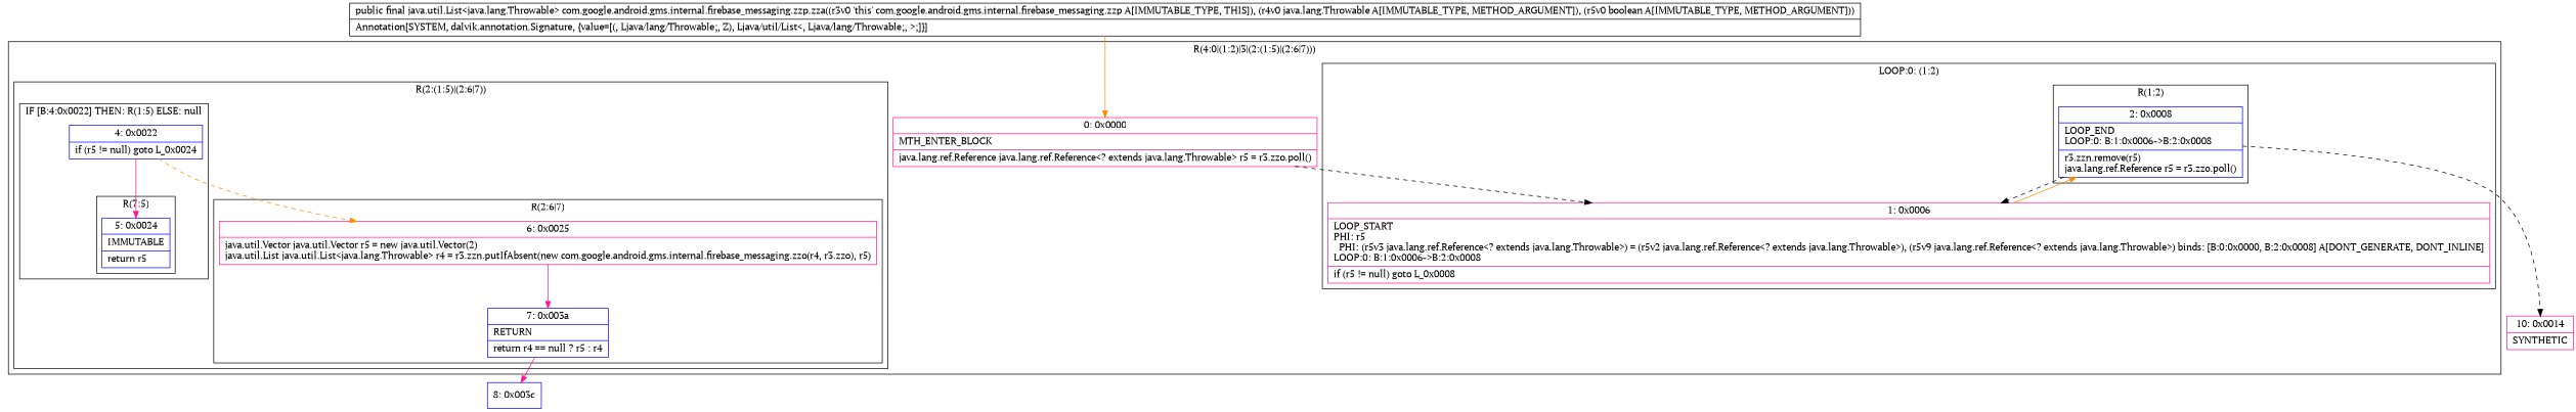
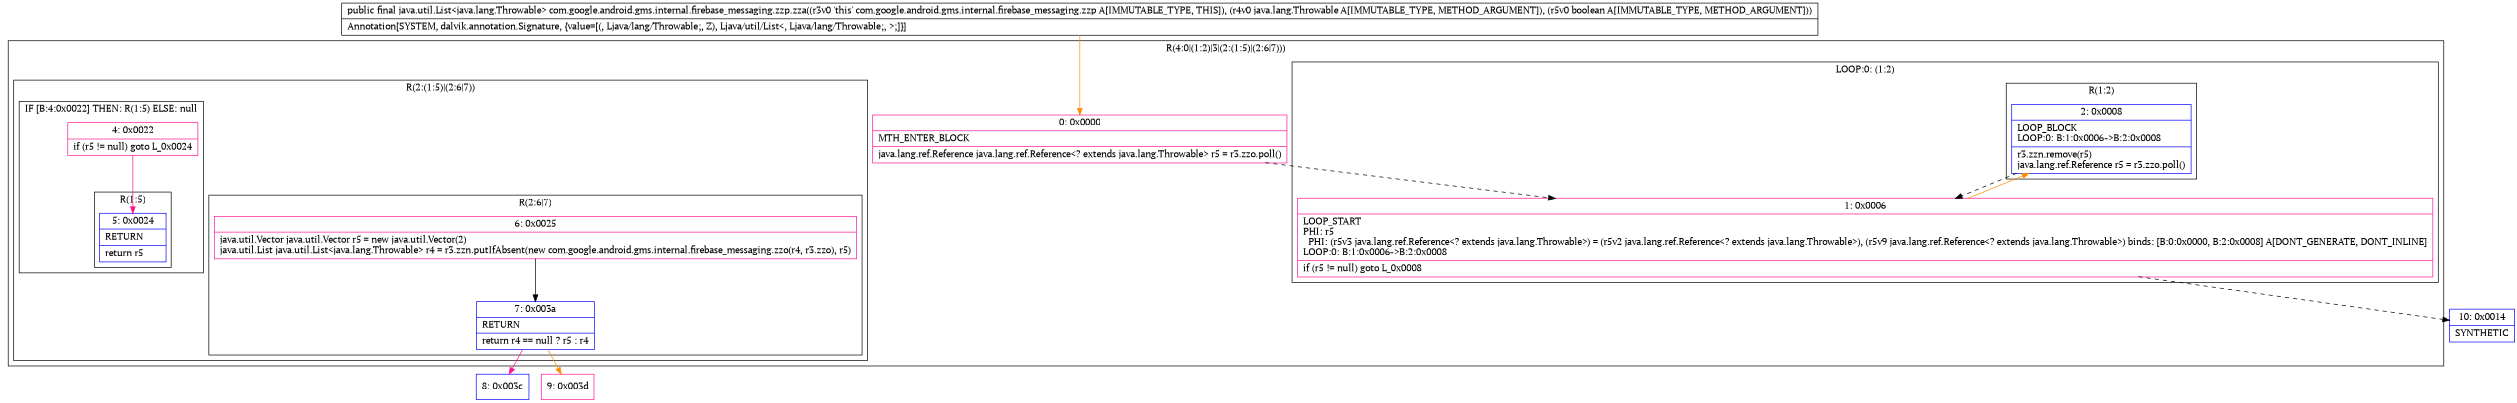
  digraph {
    fontname="PT Serif"
    node [color=blue fontname="PT Serif" shape=record]
    edge [color=black fontname="PT Serif"]
-   n1 [label="{2\:\ 0x0008|LOOP_END\lLOOP:0: B:1:0x0006\-\>B:2:0x0008\l|r3.zzn.remove(r5)\ljava.lang.ref.Reference r5 = r3.zzo.poll()\l}"]
+   n1 [label="{2\:\ 0x0008|LOOP_BLOCK\lLOOP:0: B:1:0x0006\-\>B:2:0x0008\l|r3.zzn.remove(r5)\ljava.lang.ref.Reference r5 = r3.zzo.poll()\l}"]
    n2 [color=deeppink label="{1\:\ 0x0006|LOOP_START\lPHI: r5 \l  PHI: (r5v3 java.lang.ref.Reference\<? extends java.lang.Throwable\>) = (r5v2 java.lang.ref.Reference\<? extends java.lang.Throwable\>), (r5v9 java.lang.ref.Reference\<? extends java.lang.Throwable\>) binds: [B:0:0x0000, B:2:0x0008] A[DONT_GENERATE, DONT_INLINE]\lLOOP:0: B:1:0x0006\-\>B:2:0x0008\l|if (r5 != null) goto L_0x0008\l}"]
-   n3 [label="{5\:\ 0x0024|IMMUTABLE\l|return r5\l}"]
-   n4 [label="{4\:\ 0x0022|if (r5 != null) goto L_0x0024\l}"]
+   n3 [label="{5\:\ 0x0024|RETURN\l|return r5\l}"]
+   n4 [color=deeppink label="{4\:\ 0x0022|if (r5 != null) goto L_0x0024\l}"]
    n5 [color=deeppink label="{6\:\ 0x0025|java.util.Vector java.util.Vector r5 = new java.util.Vector(2)\ljava.util.List java.util.List\<java.lang.Throwable\> r4 = r3.zzn.putIfAbsent(new com.google.android.gms.internal.firebase_messaging.zzo(r4, r3.zzo), r5)\l}"]
    n6 [label="{7\:\ 0x003a|RETURN\l|return r4 == null ? r5 : r4\l}"]
    n7 [color=deeppink label="{0\:\ 0x0000|MTH_ENTER_BLOCK\l|java.lang.ref.Reference java.lang.ref.Reference\<? extends java.lang.Throwable\> r5 = r3.zzo.poll()\l}"]
-   n8 [color=deeppink label="{10\:\ 0x0014|SYNTHETIC\l}"]
+   n8 [label="{10\:\ 0x0014|SYNTHETIC\l}"]
    n9 [label="{8\:\ 0x003c}"]
+   n10 [color=deeppink label="{9\:\ 0x003d}"]
    n11 [color=black label="{public final java.util.List\<java.lang.Throwable\> com.google.android.gms.internal.firebase_messaging.zzp.zza((r3v0 'this' com.google.android.gms.internal.firebase_messaging.zzp A[IMMUTABLE_TYPE, THIS]), (r4v0 java.lang.Throwable A[IMMUTABLE_TYPE, METHOD_ARGUMENT]), (r5v0 boolean A[IMMUTABLE_TYPE, METHOD_ARGUMENT]))  | Annotation[SYSTEM, dalvik.annotation.Signature, \{value=[(, Ljava\/lang\/Throwable;, Z), Ljava\/util\/List\<, Ljava\/lang\/Throwable;, \>;]\}]\l}"]
    subgraph cluster_1 {
      label="R(4:0|(1:2)|3|(2:(1:5)|(2:6|7)))"
      n7
      subgraph cluster_2 {
        label="LOOP:0: (1:2)"
        n2
        subgraph cluster_3 {
          label="R(1:2)"
          n1
        }
      }
      subgraph cluster_4 {
        label="R(2:(1:5)|(2:6|7))"
        subgraph cluster_5 {
          label="IF [B:4:0x0022] THEN: R(1:5) ELSE: null"
          n4
          subgraph cluster_6 {
-           label="R(7:5)"
+           label="R(1:5)"
            n3
          }
        }
        subgraph cluster_7 {
          label="R(2:6|7)"
          n5
          n6
        }
      }
    }
    n1 -> n2 [style=dashed]
    n2 -> n1 [color=darkorange]
-   n1 -> n8 [style=dashed]
+   n2 -> n8 [style=dashed]
    n4 -> n3 [color=deeppink]
-   n4 -> n5 [color=darkorange style=dashed]
-   n5 -> n6 [color=deeppink]
+   n5 -> n6
    n6 -> n9 [color=deeppink]
+   n6 -> n10 [color=darkorange]
    n7 -> n2 [style=dashed]
    n11 -> n7 [color=darkorange]
  }
